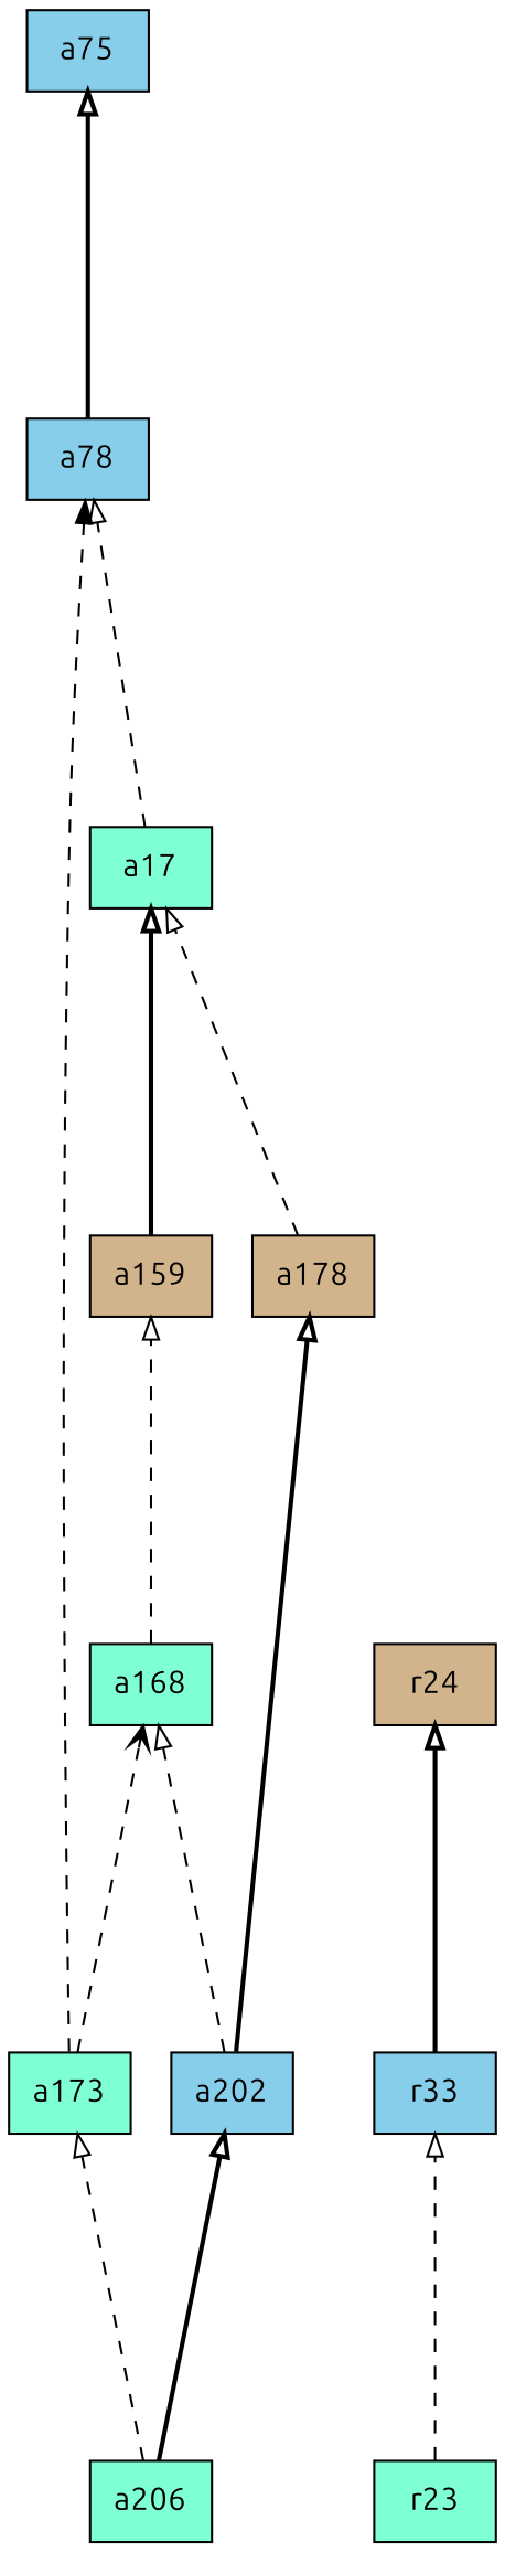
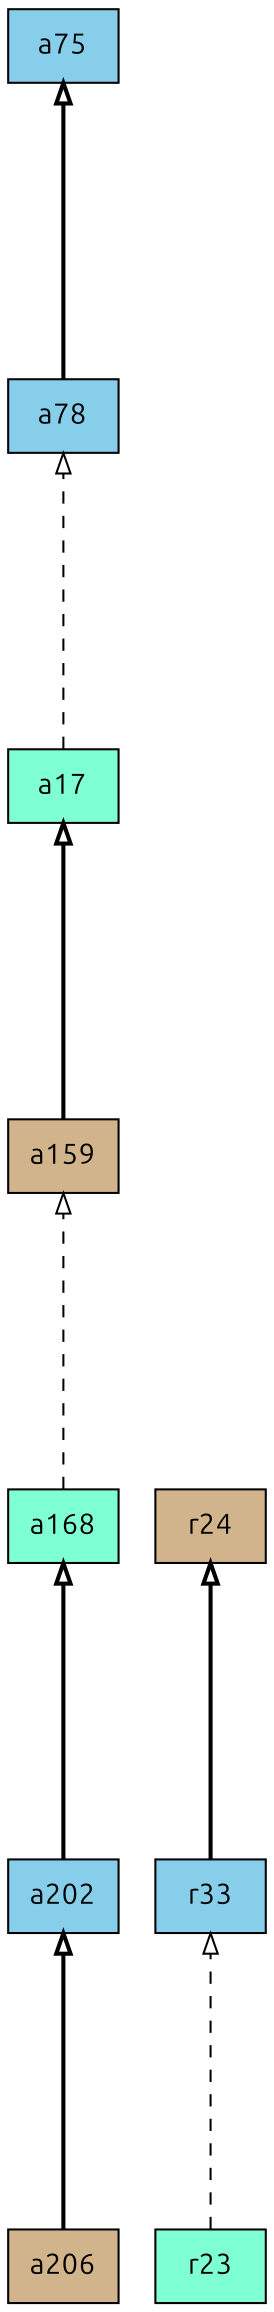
  digraph {
    fontname=Ubuntu
    rankdir=BT
    ranksep=2.0
    node [fillcolor=skyblue fontname=Ubuntu shape=record style=filled]
    edge [arrowhead=onormal fontname=Ubuntu style=dashed]
    n1 [label="{a75}"]
    n2 [label="{a78}"]
    n3 [fillcolor=aquamarine label="{a17}"]
-   n4 [fillcolor=tan label="{a178}"]
    n5 [fillcolor=tan label="{r24}"]
-   n6 [fillcolor=aquamarine label="{a173}"]
    n7 [fillcolor=aquamarine label="{a168}"]
    n8 [fillcolor=tan label="{a159}"]
    n9 [fillcolor=aquamarine label="{r23}"]
    n10 [label="{r33}"]
    n11 [label="{a202}"]
-   n12 [fillcolor=aquamarine label="{a206}"]
+   n12 [fillcolor=tan label="{a206}"]
    n2 -> n1 [style=bold]
    n3 -> n2
-   n4 -> n3
-   n6 -> n2 [arrowhead=normal]
-   n6 -> n7 [arrowhead=vee]
    n7 -> n8
    n8 -> n3 [style=bold]
    n9 -> n10
    n10 -> n5 [style=bold]
-   n11 -> n4 [style=bold]
-   n11 -> n7
-   n12 -> n6
+   n11 -> n7 [style=bold]
    n12 -> n11 [style=bold]
  }
